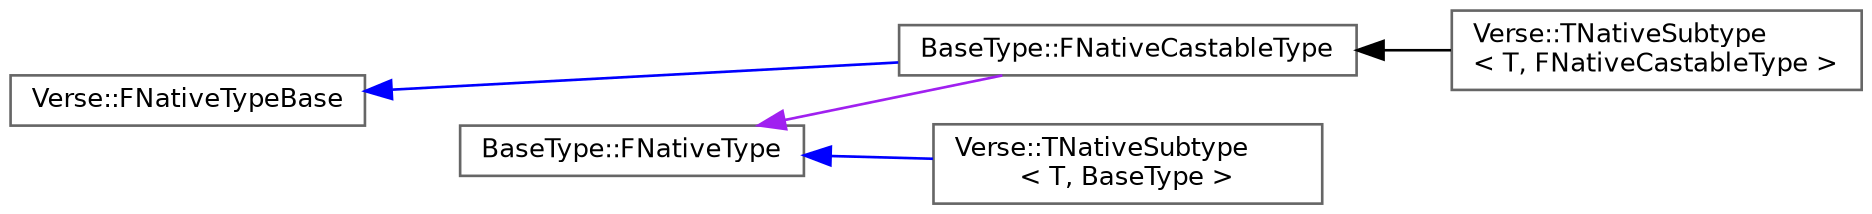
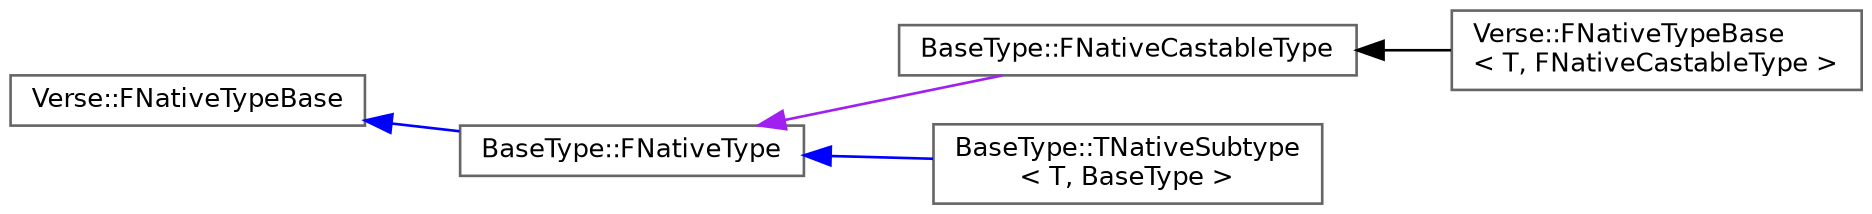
  digraph {
    rankdir=LR
    node [color=grey40 fillcolor=white fontname=Helvetica fontsize=10 shape=box style=filled]
    edge [color=blue dir=back fontname=Helvetica fontsize=10 labelfontname=Helvetica labelfontsize=10 style=solid]
    n1 [height=0.2 label="Verse::FNativeTypeBase" width=0.4]
    n2 [height=0.2 label="BaseType::FNativeType" width=0.4]
    n3 [height=0.2 label="BaseType::FNativeCastableType" width=0.4]
-   n4 [height=0.2 label="Verse::TNativeSubtype\l\< T, BaseType \>" width=0.4]
-   n5 [height=0.2 label="Verse::TNativeSubtype\l\< T, FNativeCastableType \>" width=0.4]
-   n1 -> n3
+   n4 [height=0.2 label="BaseType::TNativeSubtype\l\< T, BaseType \>" width=0.4]
+   n5 [height=0.2 label="Verse::FNativeTypeBase\l\< T, FNativeCastableType \>" width=0.4]
+   n1 -> n2
    n2 -> n3 [color=purple]
    n2 -> n4
    n3 -> n5 [color=black]
  }
